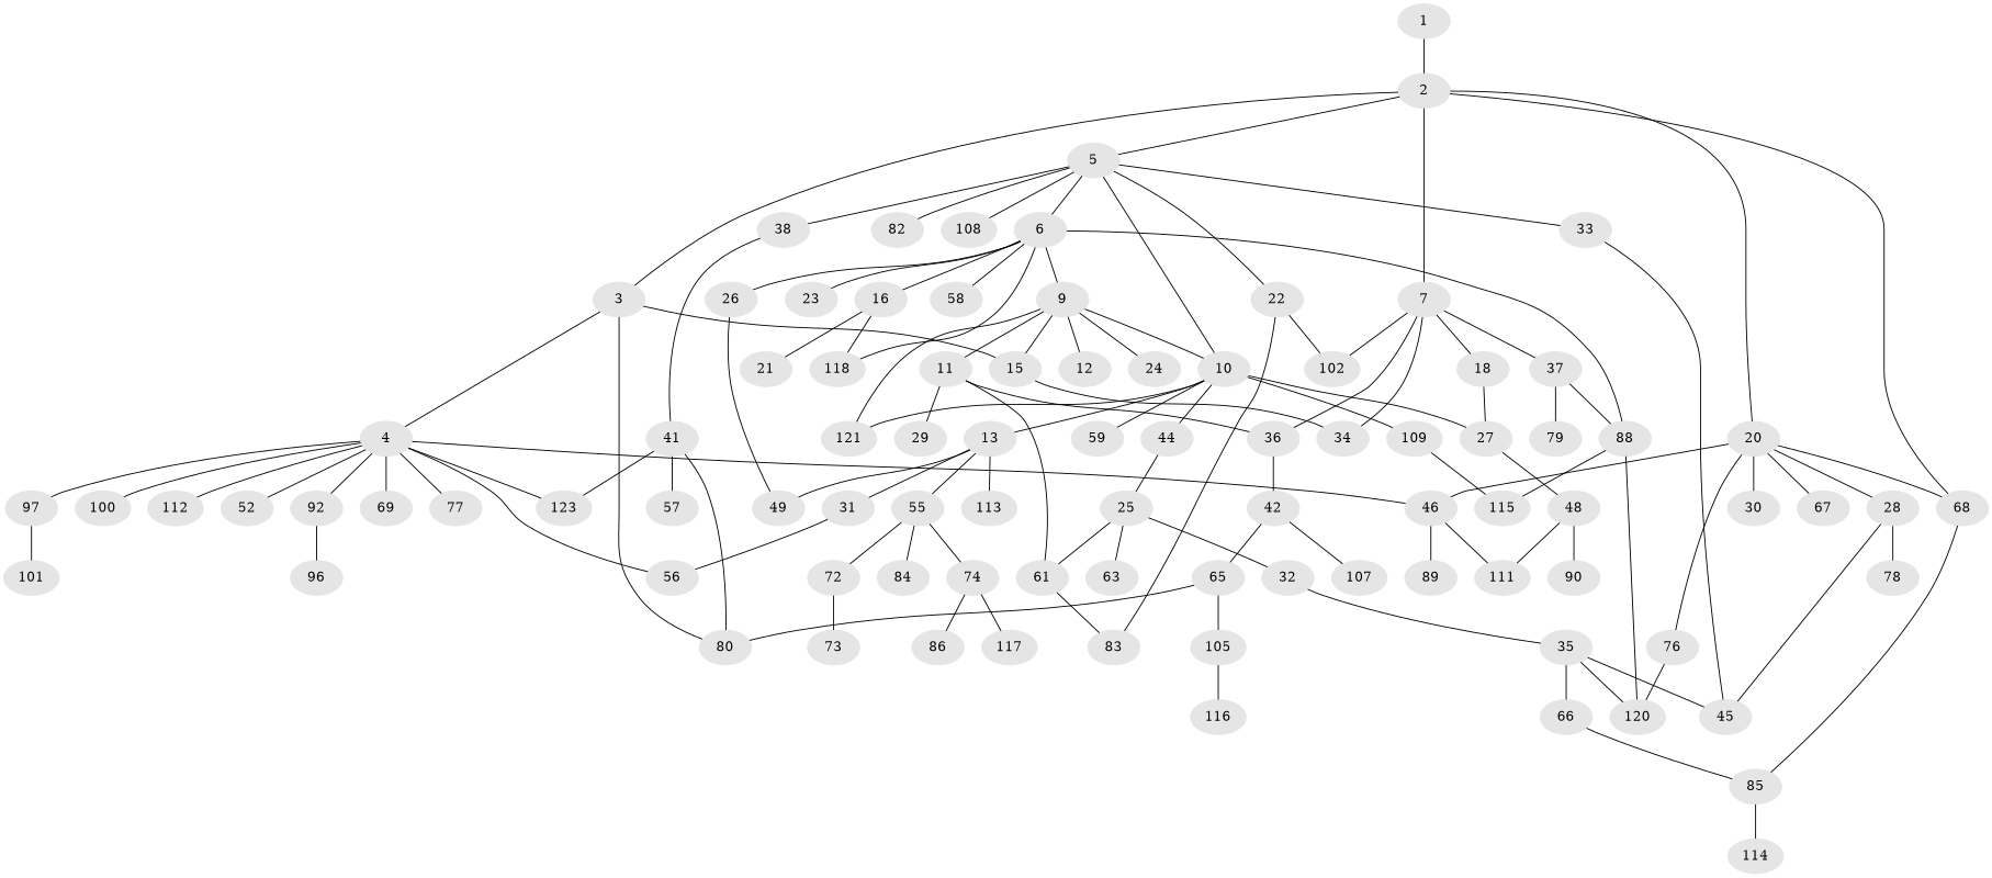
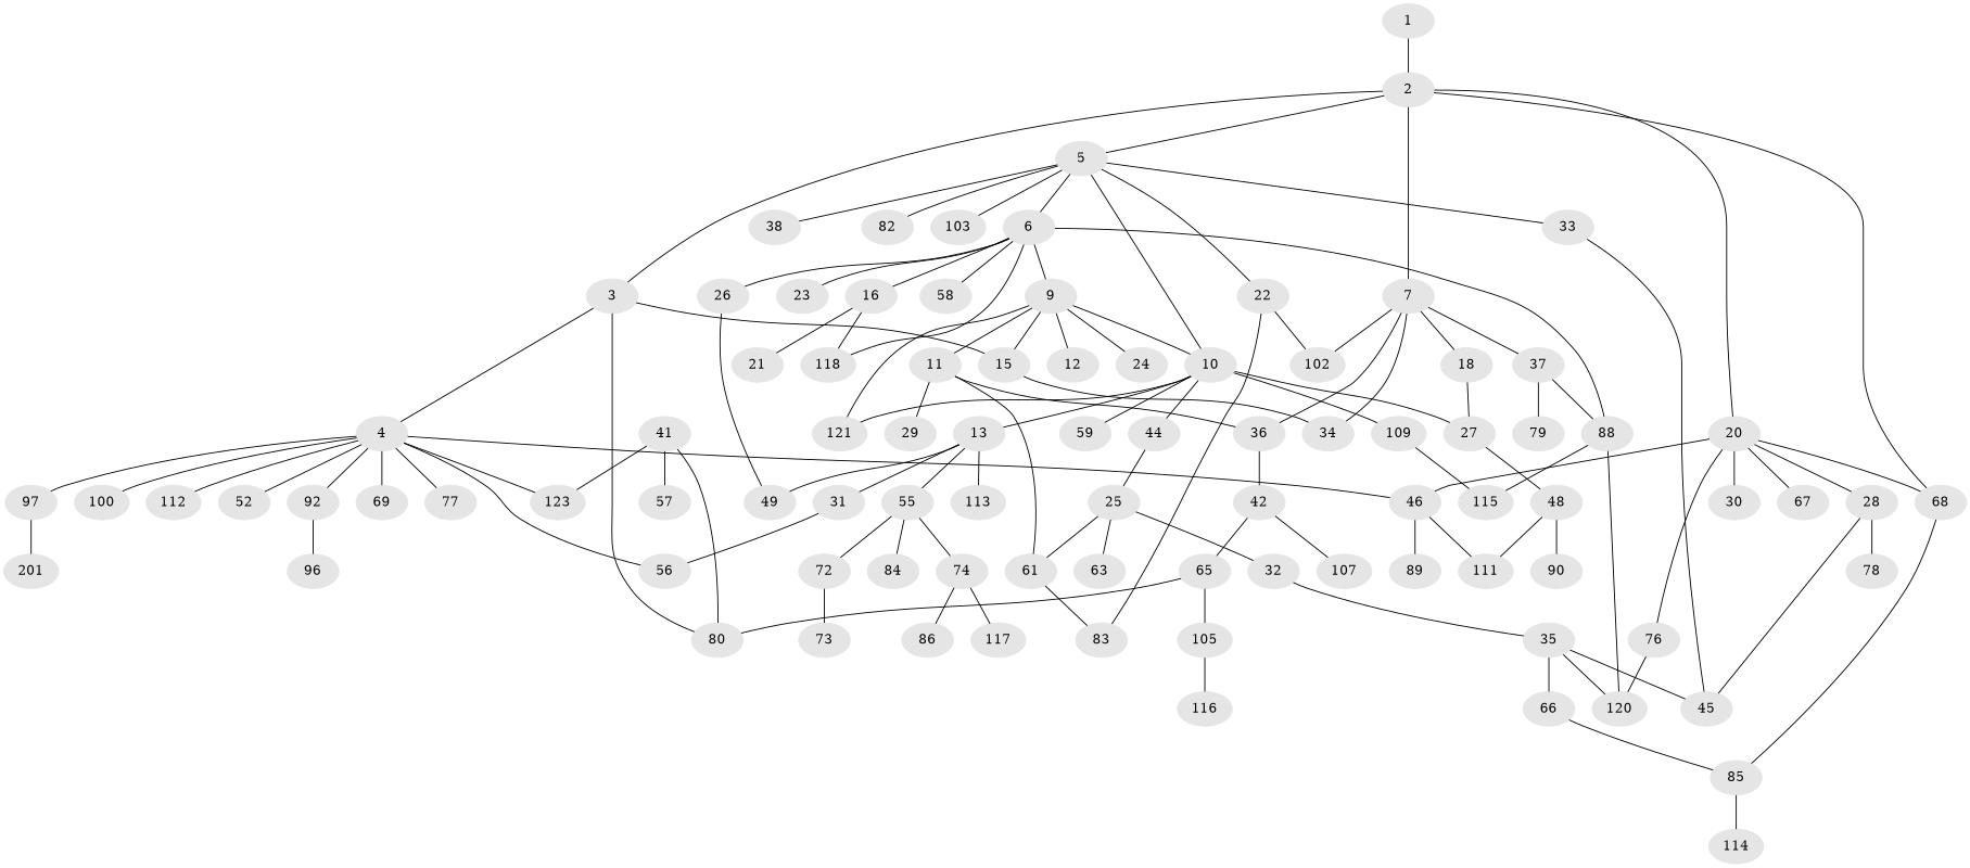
  graph {
    node [color=gray90 style=filled]
    2 [super="+19"]
    3 [super="+40"]
    5 [super="+70"]
    7 [super="+95"]
    20 [super="+50"]
    68
    1
    4 [super="+44"]
    15 [super="+110"]
    80 [super="+98"]
    6 [super="+8"]
    10 [super="+54"]
    22 [super="+64"]
    33 [super="+71"]
    38
    82
-   108
+   108 [label=103]
    18 [super="+39"]
    34 [super="+60"]
    36 [super="+51"]
    37
    102
    46 [super="+47"]
    28 [super="+53"]
    30
    67
    76
    85 [super="+94"]
    52
    56
    69
    77
    92
    97
    100
    112
    123
    89
    111
    96
-   101
+   101 [label=201]
    9 [super="+81"]
    16 [super="+122"]
    23
    26
    58
    88 [super="+99"]
    118
    121
    13 [super="+17"]
    n51 [label=44]
    27
    59
    109
    83 [super="+91"]
    45 [super="+104"]
    41 [super="+103"]
    11 [super="+93"]
    12
    24
    21
    49
    120
    115
    42
    79
    29
    61
    31
    55 [super="+62"]
    113
    25 [super="+43"]
    48
    72
    74 [super="+75"]
    84
    32
    63
    78
    35 [super="+87"]
    90
    66
    65
    107
    57
    105 [super="+119"]
    73 [super="+106"]
    86
    117
    116
    114
    2 -- 3
    2 -- 5
    2 -- 7
    2 -- 20
    2 -- 68
    3 -- 4
    3 -- 15
    3 -- 80
    5 -- 6
    5 -- 10
    5 -- 22
    5 -- 33
    5 -- 38
    5 -- 82
    5 -- 108
    7 -- 18
    7 -- 34
    7 -- 36
    7 -- 37
    7 -- 102
    20 -- 68
    20 -- 46
    20 -- 28
    20 -- 30
    20 -- 67
    20 -- 76
    68 -- 85
    1 -- 2
    4 -- 46
    4 -- 52
    4 -- 56
    4 -- 69
    4 -- 77
    4 -- 92
    4 -- 97
    4 -- 100
    4 -- 112
    4 -- 123
    15 -- 34
    6 -- 9
    6 -- 16
    6 -- 23
    6 -- 26
    6 -- 58
    6 -- 88
    6 -- 118
    10 -- 121
    10 -- 13
    10 -- n51
    10 -- 27
    10 -- 59
    10 -- 109
    22 -- 102
    22 -- 83
    33 -- 45
-   38 -- 41
    18 -- 27
    36 -- 42
    37 -- 88
    37 -- 79
    46 -- 89
    46 -- 111
    28 -- 45
    28 -- 78
    76 -- 120
    85 -- 114
    92 -- 96
    97 -- 101
    9 -- 15
    9 -- 10
    9 -- 121
    9 -- 11
    9 -- 12
    9 -- 24
    16 -- 118
    16 -- 21
    26 -- 49
    88 -- 120
    88 -- 115
    13 -- 49
    13 -- 31
    13 -- 55
    13 -- 113
    n51 -- 25
    27 -- 48
    109 -- 115
    41 -- 80
    41 -- 123
    41 -- 57
    11 -- 36
    11 -- 29
    11 -- 61
    42 -- 65
    42 -- 107
    61 -- 83
    31 -- 56
    55 -- 72
    55 -- 74
    55 -- 84
    25 -- 61
    25 -- 32
    25 -- 63
    48 -- 111
    48 -- 90
    72 -- 73
    74 -- 86
    74 -- 117
    32 -- 35
    35 -- 45
    35 -- 120
    35 -- 66
    66 -- 85
    65 -- 80
    65 -- 105
    105 -- 116
  }
